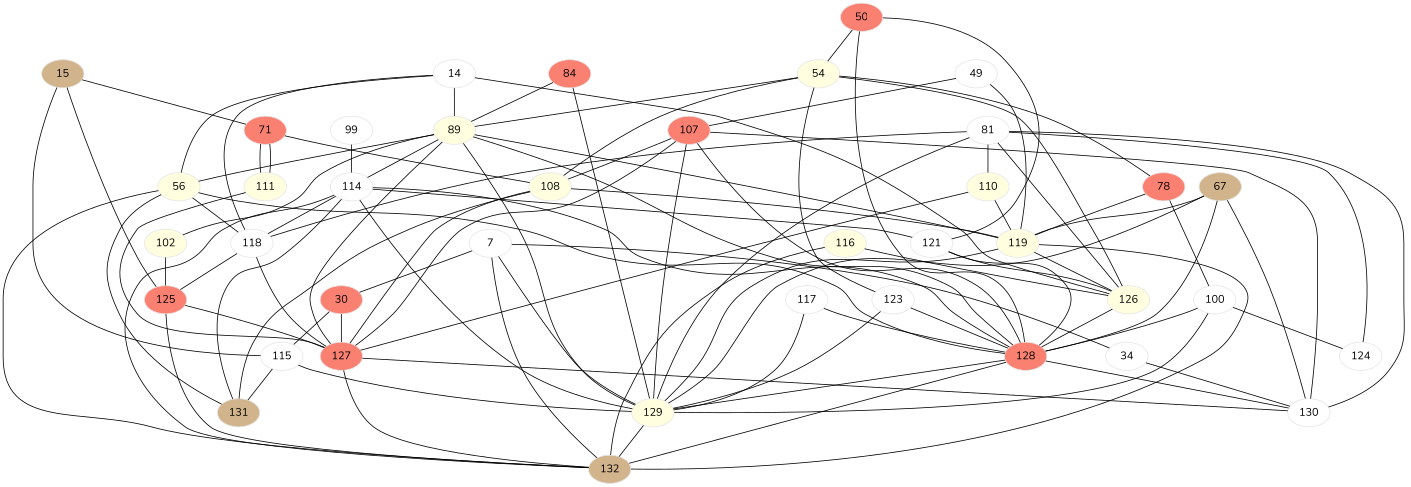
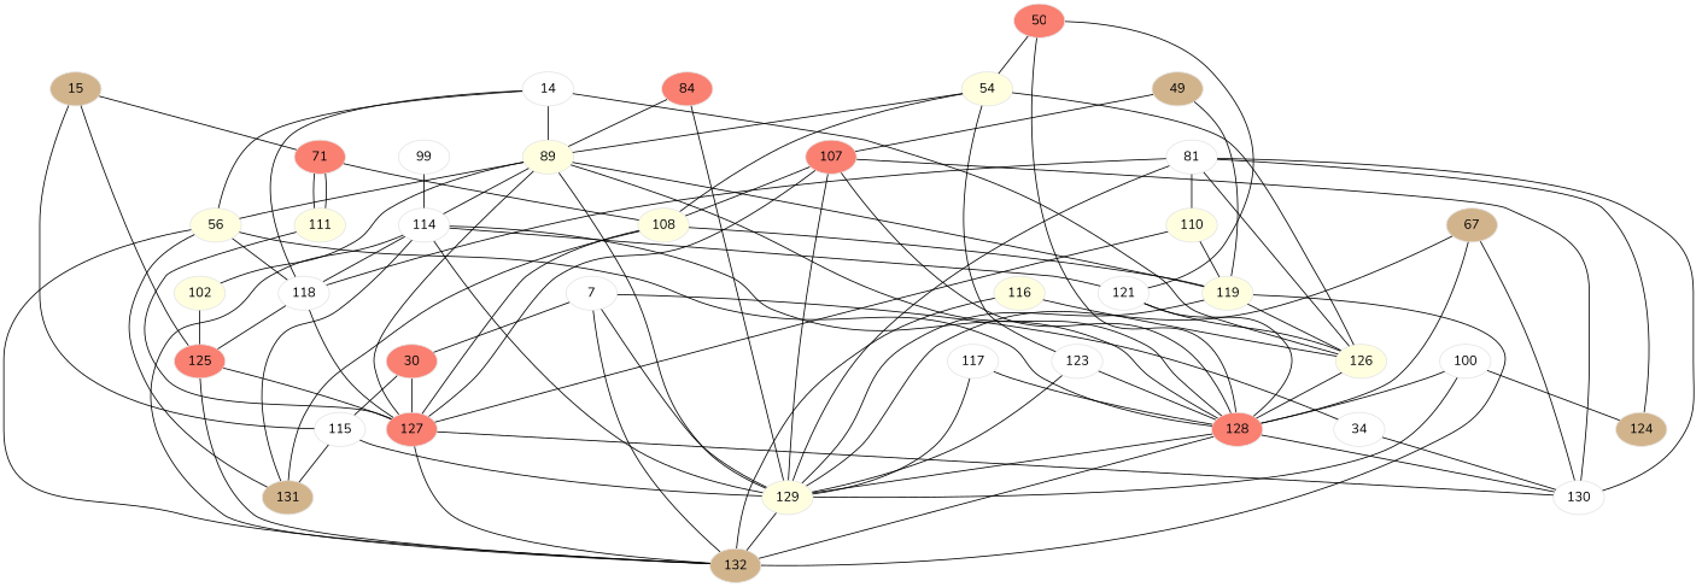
  graph {
    fontname=Nunito
    node [color=gray90 fillcolor=white fontname=Nunito style=filled]
    edge [fontname=Nunito]
    30 [fillcolor=salmon super="+25"]
    115 [super="+109"]
    127 [fillcolor=salmon super="+63+79+97"]
    7
    34
    129 [fillcolor=lightyellow super="+31+27+106+122"]
    132 [fillcolor=tan super="+98+91"]
    130 [super="+87"]
    56 [fillcolor=lightyellow super="+20"]
    118 [super="+83+58"]
    128 [fillcolor=salmon super="+75+93+105"]
    131 [fillcolor=tan]
    14
    89 [fillcolor=lightyellow super="+41+62+33"]
    126 [fillcolor=lightyellow super="+19+90+80"]
    119 [fillcolor=lightyellow super="+13+3+113"]
    102 [fillcolor=lightyellow]
    114 [super="+112+92"]
    125 [fillcolor=salmon]
    15 [fillcolor=tan super="+5"]
    71 [fillcolor=salmon]
    108 [fillcolor=lightyellow super="+22+69+104+88"]
    111 [fillcolor=lightyellow]
    107 [fillcolor=salmon super="+95+77"]
-   49
+   49 [fillcolor=tan]
    50 [fillcolor=salmon super="+44"]
    54 [fillcolor=lightyellow super="+6"]
    121 [super="+66+120"]
-   78 [fillcolor=salmon super="+73"]
    123 [super="+53"]
    100 [super="+17"]
    67 [fillcolor=tan super="+11"]
-   124
+   124 [fillcolor=tan]
    81 [super="+61"]
    110 [fillcolor=lightyellow]
    84 [fillcolor=salmon]
    99
    116 [fillcolor=lightyellow]
    117
    30 -- 115
    30 -- 127
    115 -- 129
    115 -- 131 [weight=2]
    127 -- 132 [weight=2]
    127 -- 130
    7 -- 30 [weight=2]
    7 -- 34
    7 -- 129
    7 -- 132 [weight=2]
    34 -- 130
    129 -- 132 [weight=2]
    56 -- 132
    56 -- 118
    56 -- 128
    56 -- 131
    118 -- 127 [weight=2]
    118 -- 125 [weight=2]
    128 -- 129 [weight=4]
    128 -- 132 [weight=3]
    128 -- 130
    14 -- 56
    14 -- 118
    14 -- 89 [weight=3]
    14 -- 126
    89 -- 127 [weight=4]
    89 -- 129 [weight=5]
    89 -- 56 [weight=2]
    89 -- 128
    89 -- 119 [weight=3]
    89 -- 102
    89 -- 114 [weight=3]
    126 -- 128 [weight=4]
    119 -- 129
    119 -- 132 [weight=2]
    119 -- 126 [weight=2]
    102 -- 125
    114 -- 129 [weight=6]
    114 -- 132
    114 -- 118 [weight=3]
    114 -- 128
    114 -- 131
    114 -- 121 [weight=2]
    125 -- 127
    125 -- 132
    15 -- 115
    15 -- 125 [weight=2]
    15 -- 71
    71 -- 108 [weight=2]
    71 -- 111
    71 -- 111
    108 -- 127 [weight=4]
    108 -- 131
    108 -- 119 [weight=2]
    111 -- 127
    107 -- 127
    107 -- 129 [weight=4]
    107 -- 130
    107 -- 128
    107 -- 108
    49 -- 119
    49 -- 107
    50 -- 128
    50 -- 54
    50 -- 121
    54 -- 89
    54 -- 126 [weight=2]
    54 -- 108
-   54 -- 78
    54 -- 123
    121 -- 128 [weight=3]
    121 -- 126
-   78 -- 119
-   78 -- 100
    123 -- 129 [weight=3]
    123 -- 128 [weight=2]
    100 -- 129
    100 -- 128 [weight=3]
    100 -- 124
    67 -- 129 [weight=2]
    67 -- 130 [weight=2]
    67 -- 128
-   67 -- 119 [weight=2]
    81 -- 129 [weight=3]
    81 -- 130 [weight=4]
    81 -- 118
    81 -- 126 [weight=2]
    81 -- 124
    81 -- 110
    110 -- 127
    110 -- 119 [weight=2]
    84 -- 129
    84 -- 89
    99 -- 114 [weight=2]
    116 -- 132
    116 -- 126
    117 -- 129
    117 -- 128
  }
